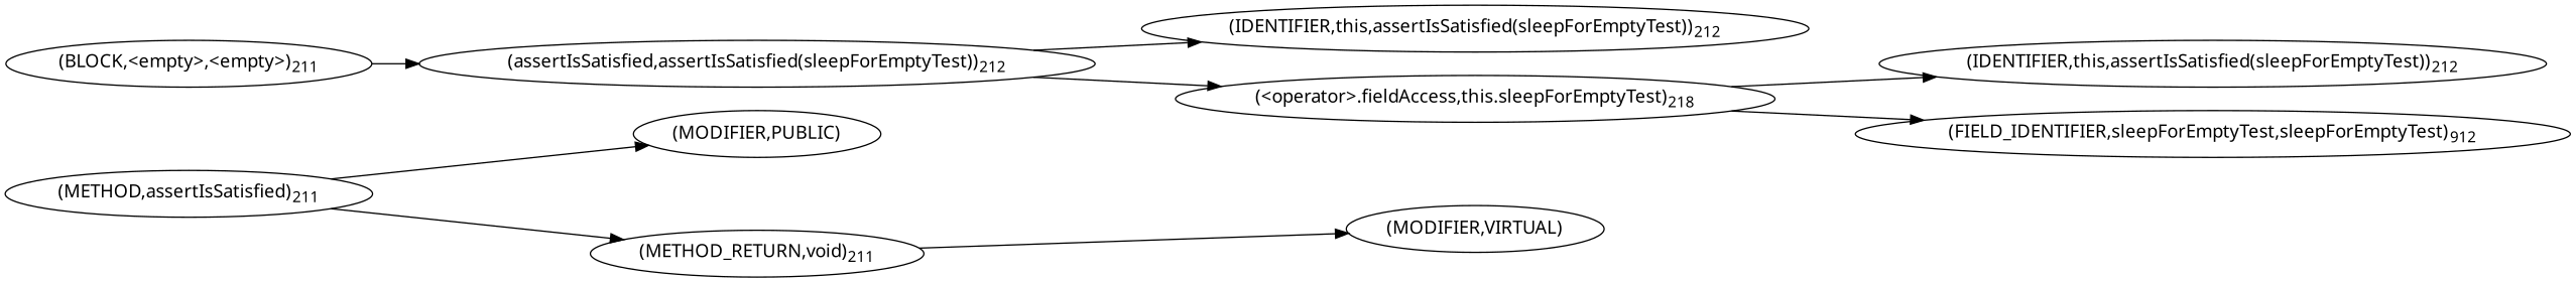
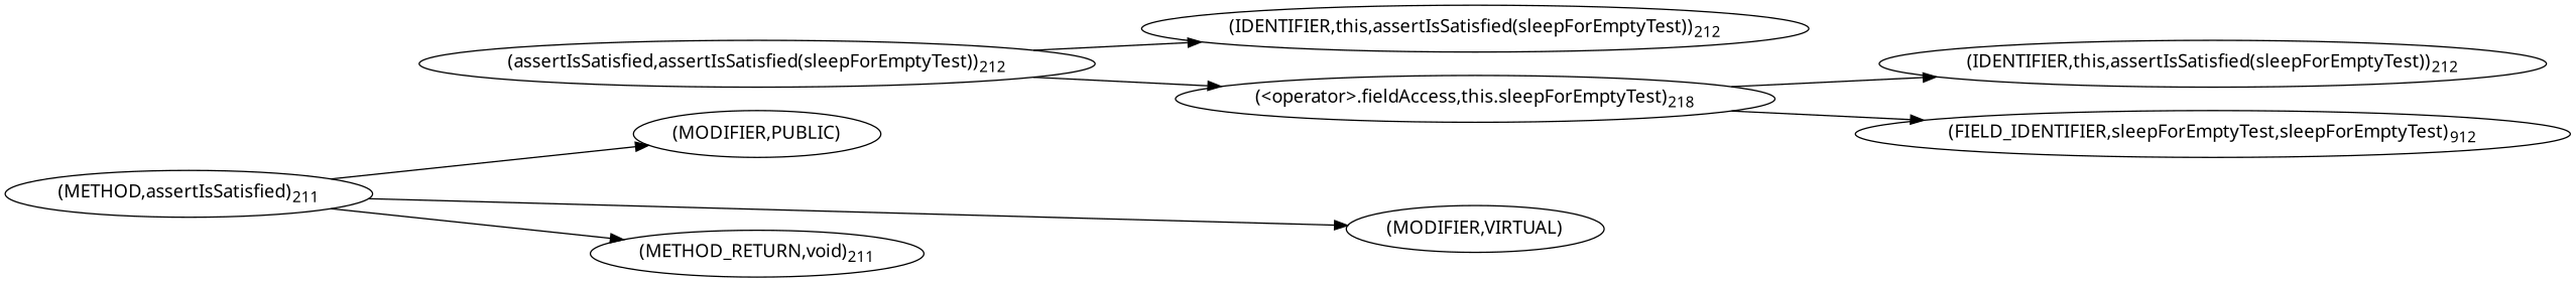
  digraph {
    fontname="Noto Sans"
    rankdir=LR
    node [fontname="Noto Sans"]
    edge [fontname="Noto Sans"]
    n1 [label=<(METHOD,assertIsSatisfied)<SUB>211</SUB>>]
    n2 [label=<(MODIFIER,PUBLIC)>]
    n3 [label=<(MODIFIER,VIRTUAL)>]
    n4 [label=<(METHOD_RETURN,void)<SUB>211</SUB>>]
-   n5 [label=<(BLOCK,&lt;empty&gt;,&lt;empty&gt;)<SUB>211</SUB>>]
    n6 [label=<(assertIsSatisfied,assertIsSatisfied(sleepForEmptyTest))<SUB>212</SUB>>]
    n7 [label=<(IDENTIFIER,this,assertIsSatisfied(sleepForEmptyTest))<SUB>212</SUB>>]
    n8 [label=<(&lt;operator&gt;.fieldAccess,this.sleepForEmptyTest)<SUB>218</SUB>>]
    n9 [label=<(IDENTIFIER,this,assertIsSatisfied(sleepForEmptyTest))<SUB>212</SUB>>]
    n10 [label=<(FIELD_IDENTIFIER,sleepForEmptyTest,sleepForEmptyTest)<SUB>912</SUB>>]
    n1 -> n2
-   n4 -> n3
+   n1 -> n3
    n1 -> n4
-   n5 -> n6
    n6 -> n7
    n6 -> n8
    n8 -> n9
    n8 -> n10
  }
